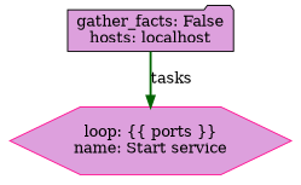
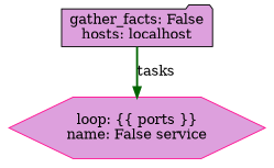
  digraph {
    node [style=filled fillcolor=plum]
-   n1 [label="loop: {{ ports }}\nname: Start service\n" color=deeppink shape=hexagon]
+   n1 [label="loop: {{ ports }}\nname: False service\n" color=deeppink shape=hexagon]
    n2 [label="gather_facts: False\nhosts: localhost\n" color=black shape=folder]
    n2 -> n1 [label=tasks color=darkgreen style=bold]
  }
